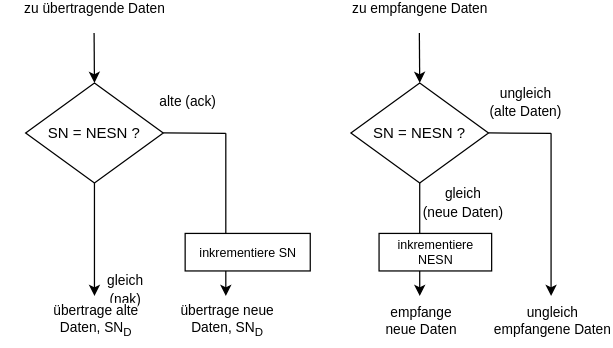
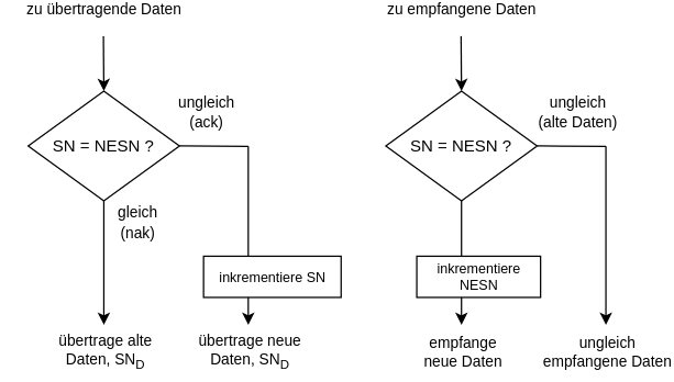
  <mxCell id="0" />
  <mxCell id="1" parent="0" />
  <mxCell id="2" value="SN&amp;nbsp;= NESN ?" style="rhombus;whiteSpace=wrap;html=1;" vertex="1" parent="1"><mxGeometry x="20" y="60.72" width="110" height="80" as="geometry" /></mxCell>
  <mxCell id="3" value="" style="endArrow=classic;html=1;exitX=0.5;exitY=1;exitDx=0;exitDy=0;" edge="1" parent="1" source="2"><mxGeometry width="50" height="50" relative="1" as="geometry"><mxPoint x="230" y="180.72" as="sourcePoint" /><mxPoint x="75" y="231" as="targetPoint" /></mxGeometry></mxCell>
  <mxCell id="4" value="" style="endArrow=classic;html=1;exitX=0.5;exitY=1;exitDx=0;exitDy=0;entryX=0.5;entryY=0;entryDx=0;entryDy=0;" edge="1" parent="1" target="2"><mxGeometry width="50" height="50" relative="1" as="geometry"><mxPoint x="74.71" y="20.72" as="sourcePoint" /><mxPoint x="74.71" y="60.72" as="targetPoint" /></mxGeometry></mxCell>
  <mxCell id="5" value="&lt;font style=&quot;font-size: 11px&quot;&gt;zu übertragende Daten&lt;/font&gt;" style="edgeLabel;html=1;align=center;verticalAlign=middle;resizable=0;points=[];fontSize=10;" vertex="1" connectable="0" parent="4"><mxGeometry x="-0.493" y="1" relative="1" as="geometry"><mxPoint x="-1" y="-30" as="offset" /></mxGeometry></mxCell>
  <mxCell id="6" value="" style="endArrow=classic;html=1;" edge="1" parent="1"><mxGeometry width="50" height="50" relative="1" as="geometry"><mxPoint x="180" y="101" as="sourcePoint" /><mxPoint x="180" y="231" as="targetPoint" /></mxGeometry></mxCell>
  <mxCell id="7" value="" style="endArrow=none;html=1;exitX=1;exitY=0.5;exitDx=0;exitDy=0;" edge="1" parent="1" source="2"><mxGeometry width="50" height="50" relative="1" as="geometry"><mxPoint x="140" y="101" as="sourcePoint" /><mxPoint x="180" y="101" as="targetPoint" /></mxGeometry></mxCell>
- <mxCell id="8" value="&lt;font style=&quot;font-size: 11px&quot;&gt;alte (ack)&lt;/font&gt;" style="text;html=1;strokeColor=none;fillColor=none;align=center;verticalAlign=middle;whiteSpace=wrap;rounded=0;" vertex="1" parent="1"><mxGeometry x="120" y="60.72" width="60" height="30" as="geometry" /></mxCell>
+ <mxCell id="8" value="&lt;font style=&quot;font-size: 11px&quot;&gt;ungleich (ack)&lt;/font&gt;" style="text;html=1;strokeColor=none;fillColor=none;align=center;verticalAlign=middle;whiteSpace=wrap;rounded=0;" vertex="1" parent="1"><mxGeometry x="120" y="60.72" width="60" height="30" as="geometry" /></mxCell>
  <mxCell id="9" value="inkrementiere SN" style="rounded=0;whiteSpace=wrap;html=1;fontSize=10;" vertex="1" parent="1"><mxGeometry x="147.5" y="181" width="100" height="30" as="geometry" /></mxCell>
- <mxCell id="10" value="&lt;font style=&quot;font-size: 11px&quot;&gt;gleich&lt;br&gt;(nak)&lt;/font&gt;" style="text;html=1;strokeColor=none;fillColor=none;align=center;verticalAlign=middle;whiteSpace=wrap;rounded=0;" vertex="1" parent="1"><mxGeometry x="70" y="210.72" width="60" height="30" as="geometry" /></mxCell>
+ <mxCell id="10" value="&lt;font style=&quot;font-size: 11px&quot;&gt;gleich&lt;br&gt;(nak)&lt;/font&gt;" style="text;html=1;strokeColor=none;fillColor=none;align=center;verticalAlign=middle;whiteSpace=wrap;rounded=0;" vertex="1" parent="1"><mxGeometry x="70" y="140.72" width="60" height="30" as="geometry" /></mxCell>
  <mxCell id="11" value="&lt;font style=&quot;font-size: 11px&quot;&gt;übertrage alte&lt;br&gt;Daten, SN&lt;sub&gt;D&lt;/sub&gt;&lt;/font&gt;" style="edgeLabel;html=1;align=center;verticalAlign=middle;resizable=0;points=[];fontSize=10;" vertex="1" connectable="0" parent="1"><mxGeometry x="75.005" y="250.998" as="geometry" /></mxCell>
  <mxCell id="12" value="&lt;font style=&quot;font-size: 11px&quot;&gt;übertrage neue&lt;br&gt;Daten, SN&lt;sub&gt;D&lt;/sub&gt;&lt;/font&gt;" style="edgeLabel;html=1;align=center;verticalAlign=middle;resizable=0;points=[];fontSize=10;" vertex="1" connectable="0" parent="1"><mxGeometry x="180.005" y="250.998" as="geometry" /></mxCell>
  <mxCell id="13" value="SN&amp;nbsp;= NESN&amp;nbsp;?" style="rhombus;whiteSpace=wrap;html=1;" vertex="1" parent="1"><mxGeometry x="280" y="60.72" width="110" height="80" as="geometry" /></mxCell>
  <mxCell id="14" value="" style="endArrow=classic;html=1;exitX=0.5;exitY=1;exitDx=0;exitDy=0;" edge="1" parent="1" source="13"><mxGeometry width="50" height="50" relative="1" as="geometry"><mxPoint x="490" y="180.72" as="sourcePoint" /><mxPoint x="335" y="231" as="targetPoint" /></mxGeometry></mxCell>
  <mxCell id="15" value="" style="endArrow=classic;html=1;exitX=0.5;exitY=1;exitDx=0;exitDy=0;entryX=0.5;entryY=0;entryDx=0;entryDy=0;" edge="1" parent="1" target="13"><mxGeometry width="50" height="50" relative="1" as="geometry"><mxPoint x="334.71" y="20.72" as="sourcePoint" /><mxPoint x="334.71" y="60.72" as="targetPoint" /></mxGeometry></mxCell>
  <mxCell id="16" value="&lt;font style=&quot;font-size: 11px&quot;&gt;zu empfangene Daten&lt;/font&gt;" style="edgeLabel;html=1;align=center;verticalAlign=middle;resizable=0;points=[];fontSize=10;" vertex="1" connectable="0" parent="15"><mxGeometry x="-0.493" y="1" relative="1" as="geometry"><mxPoint x="-1" y="-30" as="offset" /></mxGeometry></mxCell>
  <mxCell id="17" value="" style="endArrow=classic;html=1;" edge="1" parent="1"><mxGeometry width="50" height="50" relative="1" as="geometry"><mxPoint x="440" y="101" as="sourcePoint" /><mxPoint x="440" y="231" as="targetPoint" /></mxGeometry></mxCell>
  <mxCell id="18" value="" style="endArrow=none;html=1;exitX=1;exitY=0.5;exitDx=0;exitDy=0;" edge="1" parent="1" source="13"><mxGeometry width="50" height="50" relative="1" as="geometry"><mxPoint x="400" y="101" as="sourcePoint" /><mxPoint x="440" y="101" as="targetPoint" /></mxGeometry></mxCell>
  <mxCell id="19" value="&lt;font style=&quot;font-size: 11px&quot;&gt;ungleich (alte Daten)&lt;/font&gt;" style="text;html=1;strokeColor=none;fillColor=none;align=center;verticalAlign=middle;whiteSpace=wrap;rounded=0;" vertex="1" parent="1"><mxGeometry x="390" y="60.72" width="60" height="30" as="geometry" /></mxCell>
  <mxCell id="20" value="inkrementiere NESN" style="rounded=0;whiteSpace=wrap;html=1;fontSize=10;" vertex="1" parent="1"><mxGeometry x="302.5" y="181" width="90" height="30" as="geometry" /></mxCell>
- <mxCell id="21" value="&lt;font style=&quot;font-size: 11px&quot;&gt;gleich&lt;br&gt;(neue Daten)&lt;/font&gt;" style="text;html=1;strokeColor=none;fillColor=none;align=center;verticalAlign=middle;whiteSpace=wrap;rounded=0;" vertex="1" parent="1"><mxGeometry x="335" y="140.72" width="70" height="30" as="geometry" /></mxCell>
  <mxCell id="22" value="&lt;span style=&quot;font-size: 11px&quot;&gt;empfange&lt;br&gt;neue Daten&lt;/span&gt;" style="edgeLabel;html=1;align=center;verticalAlign=middle;resizable=0;points=[];fontSize=10;" vertex="1" connectable="0" parent="1"><mxGeometry x="335.005" y="250.998" as="geometry" /></mxCell>
  <mxCell id="23" value="&lt;span style=&quot;font-size: 11px&quot;&gt;ungleich&lt;br&gt;empfangene Daten&lt;/span&gt;" style="edgeLabel;html=1;align=center;verticalAlign=middle;resizable=0;points=[];fontSize=10;" vertex="1" connectable="0" parent="1"><mxGeometry x="440.005" y="250.998" as="geometry" /></mxCell>
